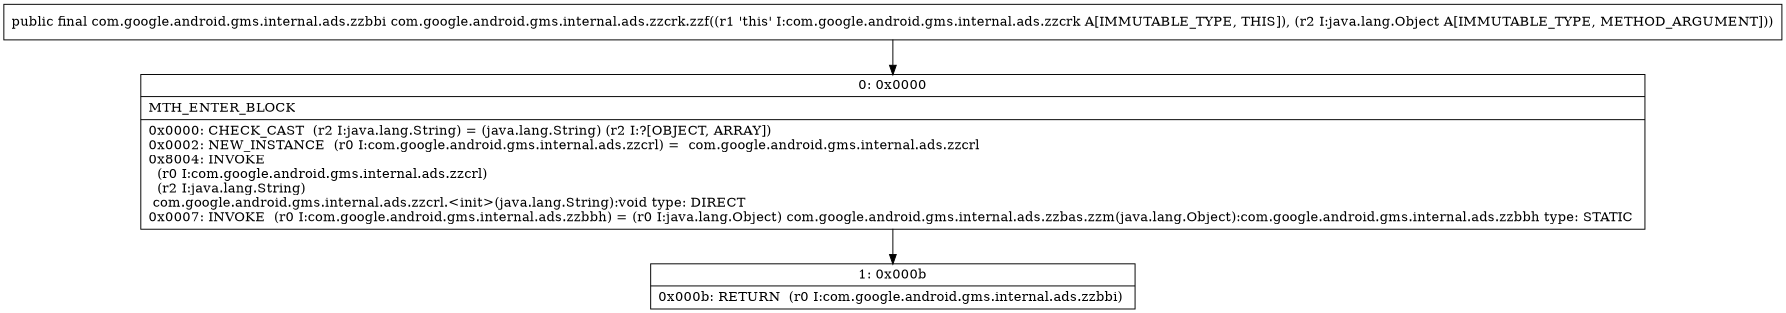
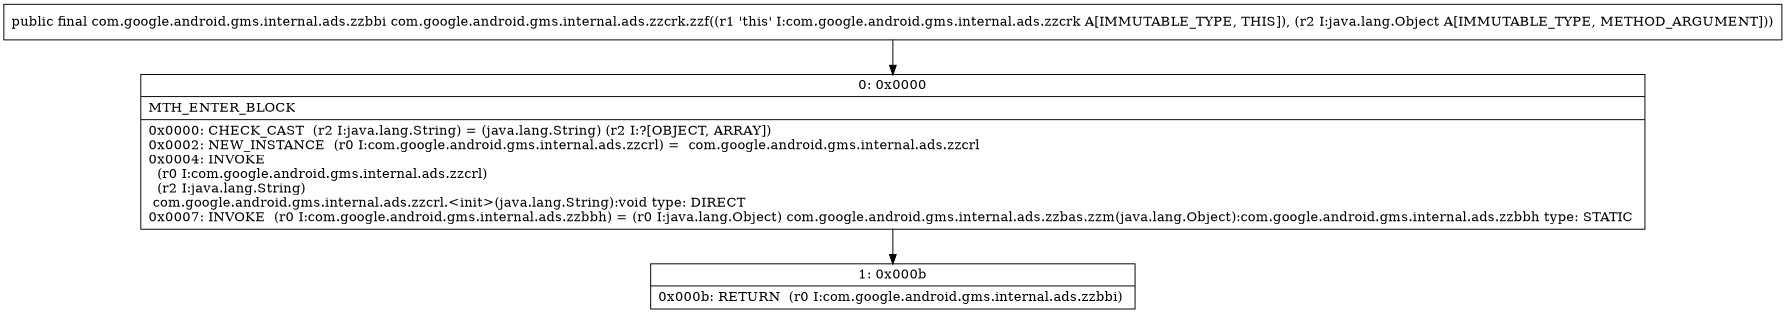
  digraph {
    node [shape=record]
-   n1 [label="{0\:\ 0x0000|MTH_ENTER_BLOCK\l|0x0000: CHECK_CAST  (r2 I:java.lang.String) = (java.lang.String) (r2 I:?[OBJECT, ARRAY]) \l0x0002: NEW_INSTANCE  (r0 I:com.google.android.gms.internal.ads.zzcrl) =  com.google.android.gms.internal.ads.zzcrl \l0x8004: INVOKE  \l  (r0 I:com.google.android.gms.internal.ads.zzcrl)\l  (r2 I:java.lang.String)\l com.google.android.gms.internal.ads.zzcrl.\<init\>(java.lang.String):void type: DIRECT \l0x0007: INVOKE  (r0 I:com.google.android.gms.internal.ads.zzbbh) = (r0 I:java.lang.Object) com.google.android.gms.internal.ads.zzbas.zzm(java.lang.Object):com.google.android.gms.internal.ads.zzbbh type: STATIC \l}"]
+   n1 [label="{0\:\ 0x0000|MTH_ENTER_BLOCK\l|0x0000: CHECK_CAST  (r2 I:java.lang.String) = (java.lang.String) (r2 I:?[OBJECT, ARRAY]) \l0x0002: NEW_INSTANCE  (r0 I:com.google.android.gms.internal.ads.zzcrl) =  com.google.android.gms.internal.ads.zzcrl \l0x0004: INVOKE  \l  (r0 I:com.google.android.gms.internal.ads.zzcrl)\l  (r2 I:java.lang.String)\l com.google.android.gms.internal.ads.zzcrl.\<init\>(java.lang.String):void type: DIRECT \l0x0007: INVOKE  (r0 I:com.google.android.gms.internal.ads.zzbbh) = (r0 I:java.lang.Object) com.google.android.gms.internal.ads.zzbas.zzm(java.lang.Object):com.google.android.gms.internal.ads.zzbbh type: STATIC \l}"]
    n2 [label="{1\:\ 0x000b|0x000b: RETURN  (r0 I:com.google.android.gms.internal.ads.zzbbi) \l}"]
    n3 [label="{public final com.google.android.gms.internal.ads.zzbbi com.google.android.gms.internal.ads.zzcrk.zzf((r1 'this' I:com.google.android.gms.internal.ads.zzcrk A[IMMUTABLE_TYPE, THIS]), (r2 I:java.lang.Object A[IMMUTABLE_TYPE, METHOD_ARGUMENT])) }"]
    n1 -> n2
    n3 -> n1
  }
